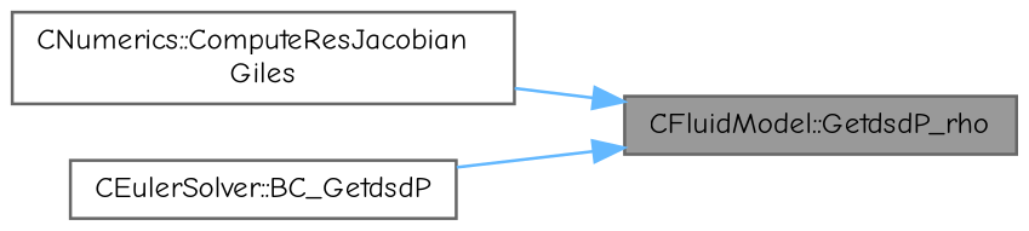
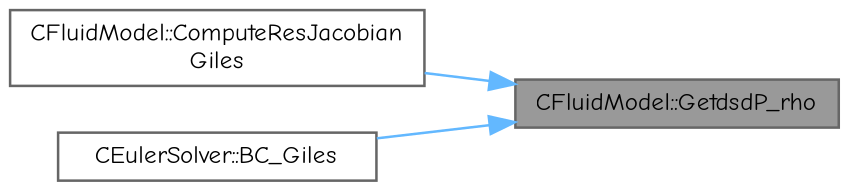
  digraph {
    fontname="Comic Neue"
    rankdir=RL
    node [color=grey40 fillcolor=white fontname="Comic Neue" fontsize=10 shape=box style=filled]
    edge [color=steelblue1 dir=back fontname="Comic Neue" fontsize=10 labelfontname=Helvetica labelfontsize=10 style=solid]
    n1 [color=gray40 fillcolor=grey60 fontcolor=black height=0.2 label="CFluidModel::GetdsdP_rho" width=0.4]
-   n2 [height=0.2 label="CNumerics::ComputeResJacobian\lGiles" width=0.4]
-   n3 [height=0.2 label="CEulerSolver::BC_GetdsdP" width=0.4]
+   n2 [height=0.2 label="CFluidModel::ComputeResJacobian\lGiles" width=0.4]
+   n3 [height=0.2 label="CEulerSolver::BC_Giles" width=0.4]
    n1 -> n2
    n1 -> n3
  }
